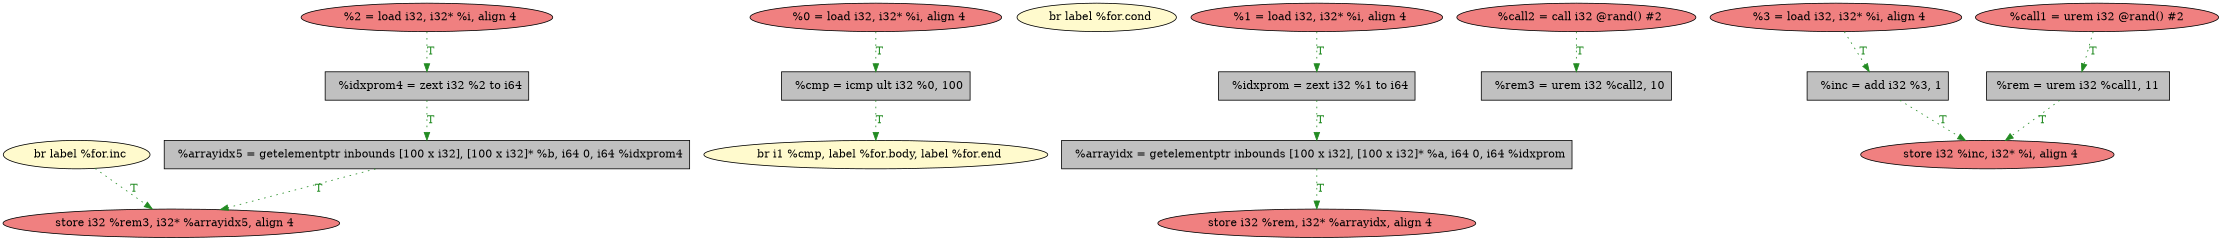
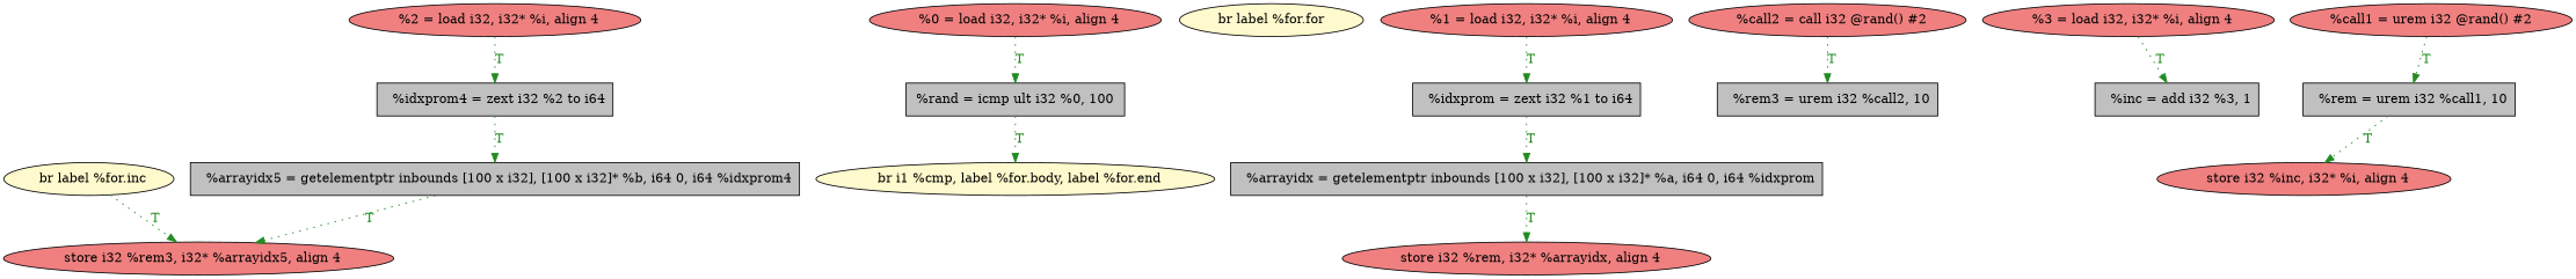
  digraph {
    node [fillcolor=lightcoral shape=ellipse style=filled]
    edge [color=forestgreen fontcolor=forestgreen style=dotted]
    n1 [fillcolor=lemonchiffon label="  br label %for.inc"]
    n2 [label="  store i32 %rem3, i32* %arrayidx5, align 4"]
    n3 [fillcolor=grey label="  %arrayidx5 = getelementptr inbounds [100 x i32], [100 x i32]* %b, i64 0, i64 %idxprom4" shape=rectangle]
    n4 [label="  %0 = load i32, i32* %i, align 4"]
-   n5 [fillcolor=grey label="  %cmp = icmp ult i32 %0, 100" shape=rectangle]
+   n5 [fillcolor=grey label="%rand = icmp ult i32 %0, 100" shape=rectangle]
    n6 [fillcolor=lemonchiffon label="  br i1 %cmp, label %for.body, label %for.end"]
-   n7 [fillcolor=lemonchiffon label="  br label %for.cond"]
+   n7 [fillcolor=lemonchiffon label="br label %for.for"]
    n8 [label="  %1 = load i32, i32* %i, align 4"]
    n9 [fillcolor=grey label="  %idxprom = zext i32 %1 to i64" shape=rectangle]
    n10 [fillcolor=grey label="  %arrayidx = getelementptr inbounds [100 x i32], [100 x i32]* %a, i64 0, i64 %idxprom" shape=rectangle]
    n11 [fillcolor=grey label="  %rem3 = urem i32 %call2, 10" shape=rectangle]
    n12 [label="  %3 = load i32, i32* %i, align 4"]
    n13 [fillcolor=grey label="  %inc = add i32 %3, 1" shape=rectangle]
    n14 [label="  store i32 %inc, i32* %i, align 4"]
    n15 [label="  %2 = load i32, i32* %i, align 4"]
    n16 [fillcolor=grey label="  %idxprom4 = zext i32 %2 to i64" shape=rectangle]
    n17 [label="%call1 = urem i32 @rand() #2"]
-   n18 [fillcolor=grey label="%rem = urem i32 %call1, 11" shape=rectangle]
+   n18 [fillcolor=grey label="  %rem = urem i32 %call1, 10" shape=rectangle]
    n19 [label="  store i32 %rem, i32* %arrayidx, align 4"]
    n20 [label="  %call2 = call i32 @rand() #2"]
    n1 -> n2 [label=T]
    n3 -> n2 [label=T]
    n4 -> n5 [label=T]
    n5 -> n6 [label=T]
    n8 -> n9 [label=T]
    n9 -> n10 [label=T]
    n10 -> n19 [label=T]
    n12 -> n13 [label=T]
-   n13 -> n14 [label=T]
    n15 -> n16 [label=T]
    n16 -> n3 [label=T]
    n17 -> n18 [label=T]
    n18 -> n14 [label=T]
    n20 -> n11 [label=T]
  }
